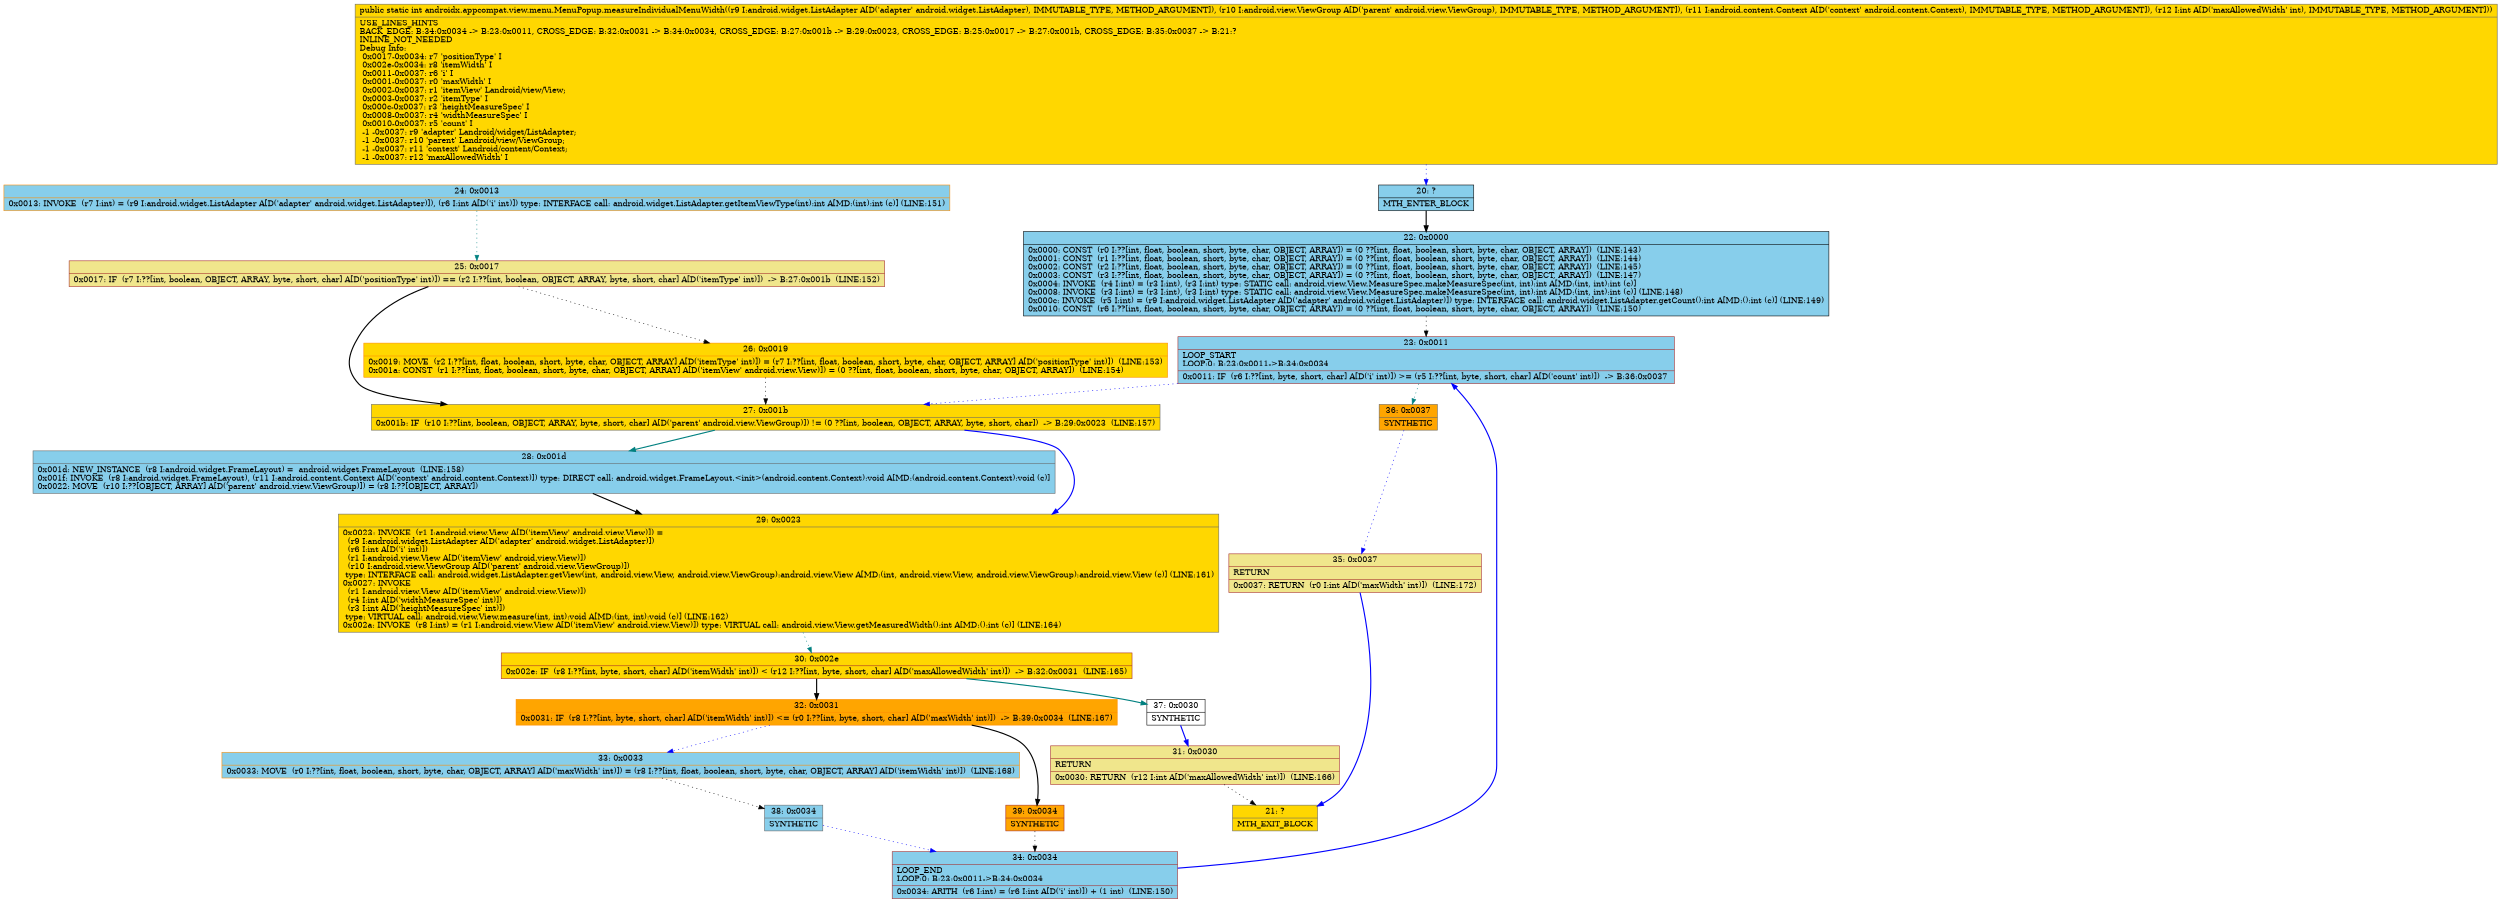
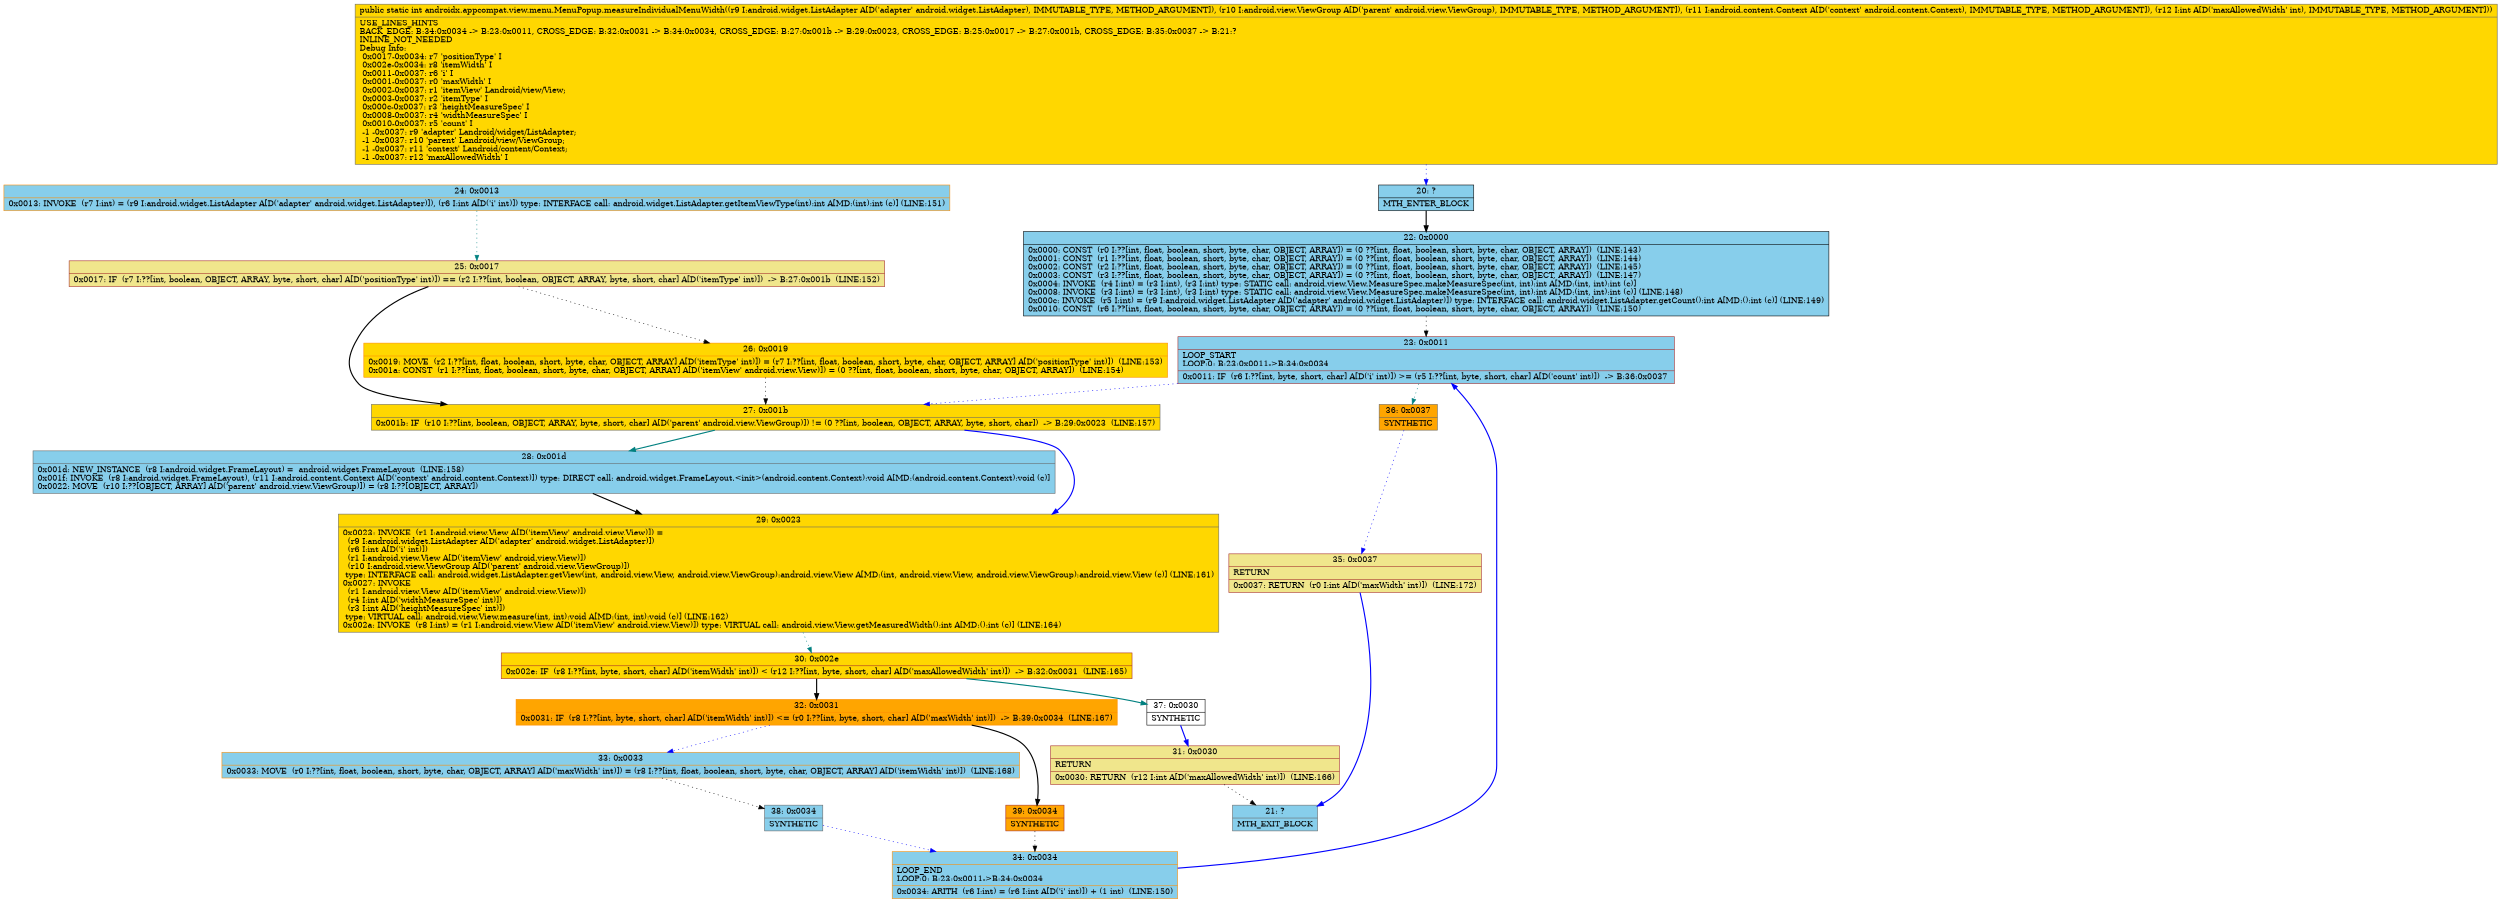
  digraph {
    node [color=brown fillcolor=skyblue shape=record style=filled]
    edge [color=black style=dotted]
    n1 [color=black label="{20\:\ ?|MTH_ENTER_BLOCK\l}"]
    n2 [color=black label="{22\:\ 0x0000|0x0000: CONST  (r0 I:??[int, float, boolean, short, byte, char, OBJECT, ARRAY]) = (0 ??[int, float, boolean, short, byte, char, OBJECT, ARRAY])  (LINE:143)\l0x0001: CONST  (r1 I:??[int, float, boolean, short, byte, char, OBJECT, ARRAY]) = (0 ??[int, float, boolean, short, byte, char, OBJECT, ARRAY])  (LINE:144)\l0x0002: CONST  (r2 I:??[int, float, boolean, short, byte, char, OBJECT, ARRAY]) = (0 ??[int, float, boolean, short, byte, char, OBJECT, ARRAY])  (LINE:145)\l0x0003: CONST  (r3 I:??[int, float, boolean, short, byte, char, OBJECT, ARRAY]) = (0 ??[int, float, boolean, short, byte, char, OBJECT, ARRAY])  (LINE:147)\l0x0004: INVOKE  (r4 I:int) = (r3 I:int), (r3 I:int) type: STATIC call: android.view.View.MeasureSpec.makeMeasureSpec(int, int):int A[MD:(int, int):int (c)]\l0x0008: INVOKE  (r3 I:int) = (r3 I:int), (r3 I:int) type: STATIC call: android.view.View.MeasureSpec.makeMeasureSpec(int, int):int A[MD:(int, int):int (c)] (LINE:148)\l0x000c: INVOKE  (r5 I:int) = (r9 I:android.widget.ListAdapter A[D('adapter' android.widget.ListAdapter)]) type: INTERFACE call: android.widget.ListAdapter.getCount():int A[MD:():int (c)] (LINE:149)\l0x0010: CONST  (r6 I:??[int, float, boolean, short, byte, char, OBJECT, ARRAY]) = (0 ??[int, float, boolean, short, byte, char, OBJECT, ARRAY])  (LINE:150)\l}"]
    n3 [label="{23\:\ 0x0011|LOOP_START\lLOOP:0: B:23:0x0011\-\>B:34:0x0034\l|0x0011: IF  (r6 I:??[int, byte, short, char] A[D('i' int)]) \>= (r5 I:??[int, byte, short, char] A[D('count' int)])  \-\> B:36:0x0037 \l}"]
    n4 [color=gray40 fillcolor=orange label="{36\:\ 0x0037|SYNTHETIC\l}"]
    n5 [color=gray40 fillcolor=gold label="{27\:\ 0x001b|0x001b: IF  (r10 I:??[int, boolean, OBJECT, ARRAY, byte, short, char] A[D('parent' android.view.ViewGroup)]) != (0 ??[int, boolean, OBJECT, ARRAY, byte, short, char])  \-\> B:29:0x0023  (LINE:157)\l}"]
    n6 [color=darkorange label="{24\:\ 0x0013|0x0013: INVOKE  (r7 I:int) = (r9 I:android.widget.ListAdapter A[D('adapter' android.widget.ListAdapter)]), (r6 I:int A[D('i' int)]) type: INTERFACE call: android.widget.ListAdapter.getItemViewType(int):int A[MD:(int):int (c)] (LINE:151)\l}"]
    n7 [fillcolor=khaki label="{25\:\ 0x0017|0x0017: IF  (r7 I:??[int, boolean, OBJECT, ARRAY, byte, short, char] A[D('positionType' int)]) == (r2 I:??[int, boolean, OBJECT, ARRAY, byte, short, char] A[D('itemType' int)])  \-\> B:27:0x001b  (LINE:152)\l}"]
    n8 [fillcolor=khaki label="{35\:\ 0x0037|RETURN\l|0x0037: RETURN  (r0 I:int A[D('maxWidth' int)])  (LINE:172)\l}"]
    n9 [color=darkorange fillcolor=gold label="{26\:\ 0x0019|0x0019: MOVE  (r2 I:??[int, float, boolean, short, byte, char, OBJECT, ARRAY] A[D('itemType' int)]) = (r7 I:??[int, float, boolean, short, byte, char, OBJECT, ARRAY] A[D('positionType' int)])  (LINE:153)\l0x001a: CONST  (r1 I:??[int, float, boolean, short, byte, char, OBJECT, ARRAY] A[D('itemView' android.view.View)]) = (0 ??[int, float, boolean, short, byte, char, OBJECT, ARRAY])  (LINE:154)\l}"]
    n10 [color=gray40 label="{28\:\ 0x001d|0x001d: NEW_INSTANCE  (r8 I:android.widget.FrameLayout) =  android.widget.FrameLayout  (LINE:158)\l0x001f: INVOKE  (r8 I:android.widget.FrameLayout), (r11 I:android.content.Context A[D('context' android.content.Context)]) type: DIRECT call: android.widget.FrameLayout.\<init\>(android.content.Context):void A[MD:(android.content.Context):void (c)]\l0x0022: MOVE  (r10 I:??[OBJECT, ARRAY] A[D('parent' android.view.ViewGroup)]) = (r8 I:??[OBJECT, ARRAY]) \l}"]
    n11 [color=gray40 fillcolor=gold label="{29\:\ 0x0023|0x0023: INVOKE  (r1 I:android.view.View A[D('itemView' android.view.View)]) = \l  (r9 I:android.widget.ListAdapter A[D('adapter' android.widget.ListAdapter)])\l  (r6 I:int A[D('i' int)])\l  (r1 I:android.view.View A[D('itemView' android.view.View)])\l  (r10 I:android.view.ViewGroup A[D('parent' android.view.ViewGroup)])\l type: INTERFACE call: android.widget.ListAdapter.getView(int, android.view.View, android.view.ViewGroup):android.view.View A[MD:(int, android.view.View, android.view.ViewGroup):android.view.View (c)] (LINE:161)\l0x0027: INVOKE  \l  (r1 I:android.view.View A[D('itemView' android.view.View)])\l  (r4 I:int A[D('widthMeasureSpec' int)])\l  (r3 I:int A[D('heightMeasureSpec' int)])\l type: VIRTUAL call: android.view.View.measure(int, int):void A[MD:(int, int):void (c)] (LINE:162)\l0x002a: INVOKE  (r8 I:int) = (r1 I:android.view.View A[D('itemView' android.view.View)]) type: VIRTUAL call: android.view.View.getMeasuredWidth():int A[MD:():int (c)] (LINE:164)\l}"]
    n12 [fillcolor=gold label="{30\:\ 0x002e|0x002e: IF  (r8 I:??[int, byte, short, char] A[D('itemWidth' int)]) \< (r12 I:??[int, byte, short, char] A[D('maxAllowedWidth' int)])  \-\> B:32:0x0031  (LINE:165)\l}"]
    n13 [color=darkorange fillcolor=orange label="{32\:\ 0x0031|0x0031: IF  (r8 I:??[int, byte, short, char] A[D('itemWidth' int)]) \<= (r0 I:??[int, byte, short, char] A[D('maxWidth' int)])  \-\> B:39:0x0034  (LINE:167)\l}"]
    n14 [color=black fillcolor=white label="{37\:\ 0x0030|SYNTHETIC\l}"]
    n15 [color=darkorange label="{33\:\ 0x0033|0x0033: MOVE  (r0 I:??[int, float, boolean, short, byte, char, OBJECT, ARRAY] A[D('maxWidth' int)]) = (r8 I:??[int, float, boolean, short, byte, char, OBJECT, ARRAY] A[D('itemWidth' int)])  (LINE:168)\l}"]
    n16 [fillcolor=orange label="{39\:\ 0x0034|SYNTHETIC\l}"]
    n17 [fillcolor=khaki label="{31\:\ 0x0030|RETURN\l|0x0030: RETURN  (r12 I:int A[D('maxAllowedWidth' int)])  (LINE:166)\l}"]
    n18 [color=gray40 label="{38\:\ 0x0034|SYNTHETIC\l}"]
-   n19 [label="{34\:\ 0x0034|LOOP_END\lLOOP:0: B:23:0x0011\-\>B:34:0x0034\l|0x0034: ARITH  (r6 I:int) = (r6 I:int A[D('i' int)]) + (1 int)  (LINE:150)\l}"]
-   n20 [color=gray40 fillcolor=gold label="{21\:\ ?|MTH_EXIT_BLOCK\l}"]
+   n19 [color=darkorange label="{34\:\ 0x0034|LOOP_END\lLOOP:0: B:23:0x0011\-\>B:34:0x0034\l|0x0034: ARITH  (r6 I:int) = (r6 I:int A[D('i' int)]) + (1 int)  (LINE:150)\l}"]
+   n20 [color=gray40 label="{21\:\ ?|MTH_EXIT_BLOCK\l}"]
    n21 [color=gray40 fillcolor=gold label="{public static int androidx.appcompat.view.menu.MenuPopup.measureIndividualMenuWidth((r9 I:android.widget.ListAdapter A[D('adapter' android.widget.ListAdapter), IMMUTABLE_TYPE, METHOD_ARGUMENT]), (r10 I:android.view.ViewGroup A[D('parent' android.view.ViewGroup), IMMUTABLE_TYPE, METHOD_ARGUMENT]), (r11 I:android.content.Context A[D('context' android.content.Context), IMMUTABLE_TYPE, METHOD_ARGUMENT]), (r12 I:int A[D('maxAllowedWidth' int), IMMUTABLE_TYPE, METHOD_ARGUMENT]))  | USE_LINES_HINTS\lBACK_EDGE: B:34:0x0034 \-\> B:23:0x0011, CROSS_EDGE: B:32:0x0031 \-\> B:34:0x0034, CROSS_EDGE: B:27:0x001b \-\> B:29:0x0023, CROSS_EDGE: B:25:0x0017 \-\> B:27:0x001b, CROSS_EDGE: B:35:0x0037 \-\> B:21:?\lINLINE_NOT_NEEDED\lDebug Info:\l  0x0017\-0x0034: r7 'positionType' I\l  0x002e\-0x0034: r8 'itemWidth' I\l  0x0011\-0x0037: r6 'i' I\l  0x0001\-0x0037: r0 'maxWidth' I\l  0x0002\-0x0037: r1 'itemView' Landroid\/view\/View;\l  0x0003\-0x0037: r2 'itemType' I\l  0x000c\-0x0037: r3 'heightMeasureSpec' I\l  0x0008\-0x0037: r4 'widthMeasureSpec' I\l  0x0010\-0x0037: r5 'count' I\l  \-1 \-0x0037: r9 'adapter' Landroid\/widget\/ListAdapter;\l  \-1 \-0x0037: r10 'parent' Landroid\/view\/ViewGroup;\l  \-1 \-0x0037: r11 'context' Landroid\/content\/Context;\l  \-1 \-0x0037: r12 'maxAllowedWidth' I\l}"]
    n1 -> n2 [style=bold]
    n2 -> n3
    n3 -> n4 [color=teal]
    n3 -> n5 [color=blue]
    n4 -> n8 [color=blue]
    n5 -> n10 [color=teal style=bold]
    n5 -> n11 [color=blue style=bold]
    n6 -> n7 [color=teal]
    n7 -> n5 [style=bold]
    n7 -> n9
    n8 -> n20 [color=blue style=bold]
    n9 -> n5
    n10 -> n11 [style=bold]
    n11 -> n12 [color=teal]
    n12 -> n13 [style=bold]
    n12 -> n14 [color=teal style=bold]
    n13 -> n15 [color=blue]
    n13 -> n16 [style=bold]
    n14 -> n17 [color=blue style=bold]
    n15 -> n18
    n16 -> n19
    n17 -> n20
    n18 -> n19 [color=blue]
    n19 -> n3 [color=blue style=bold]
    n21 -> n1 [color=blue]
  }
